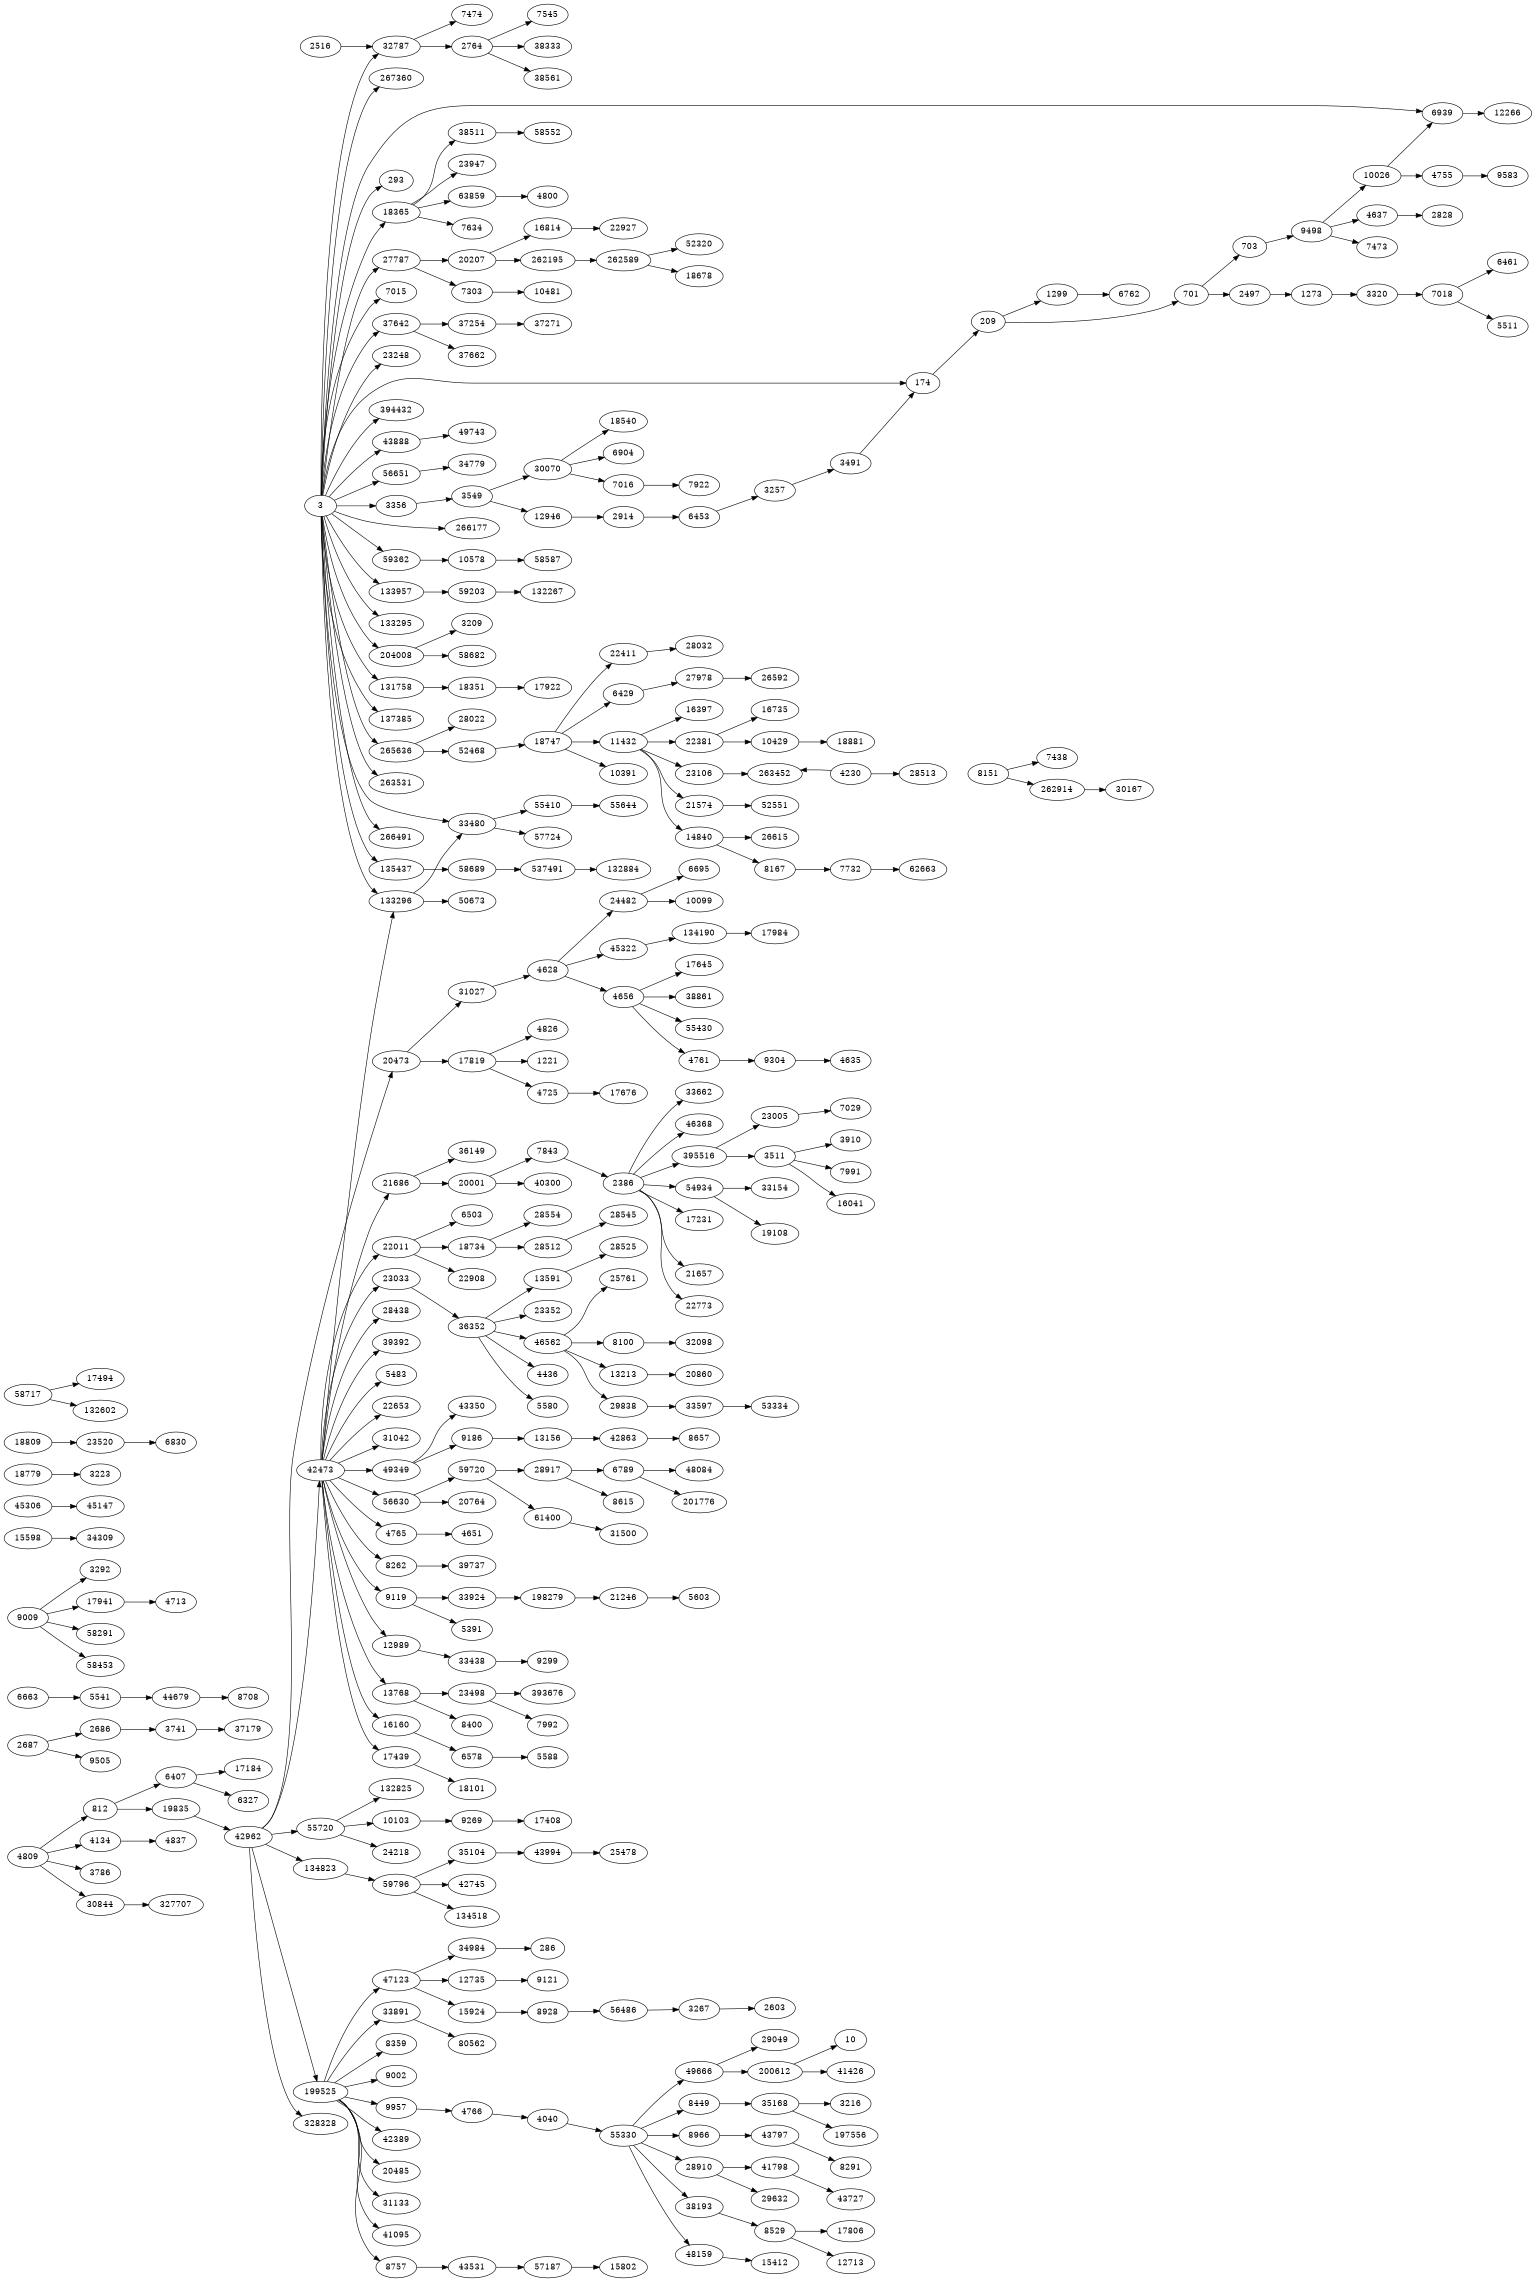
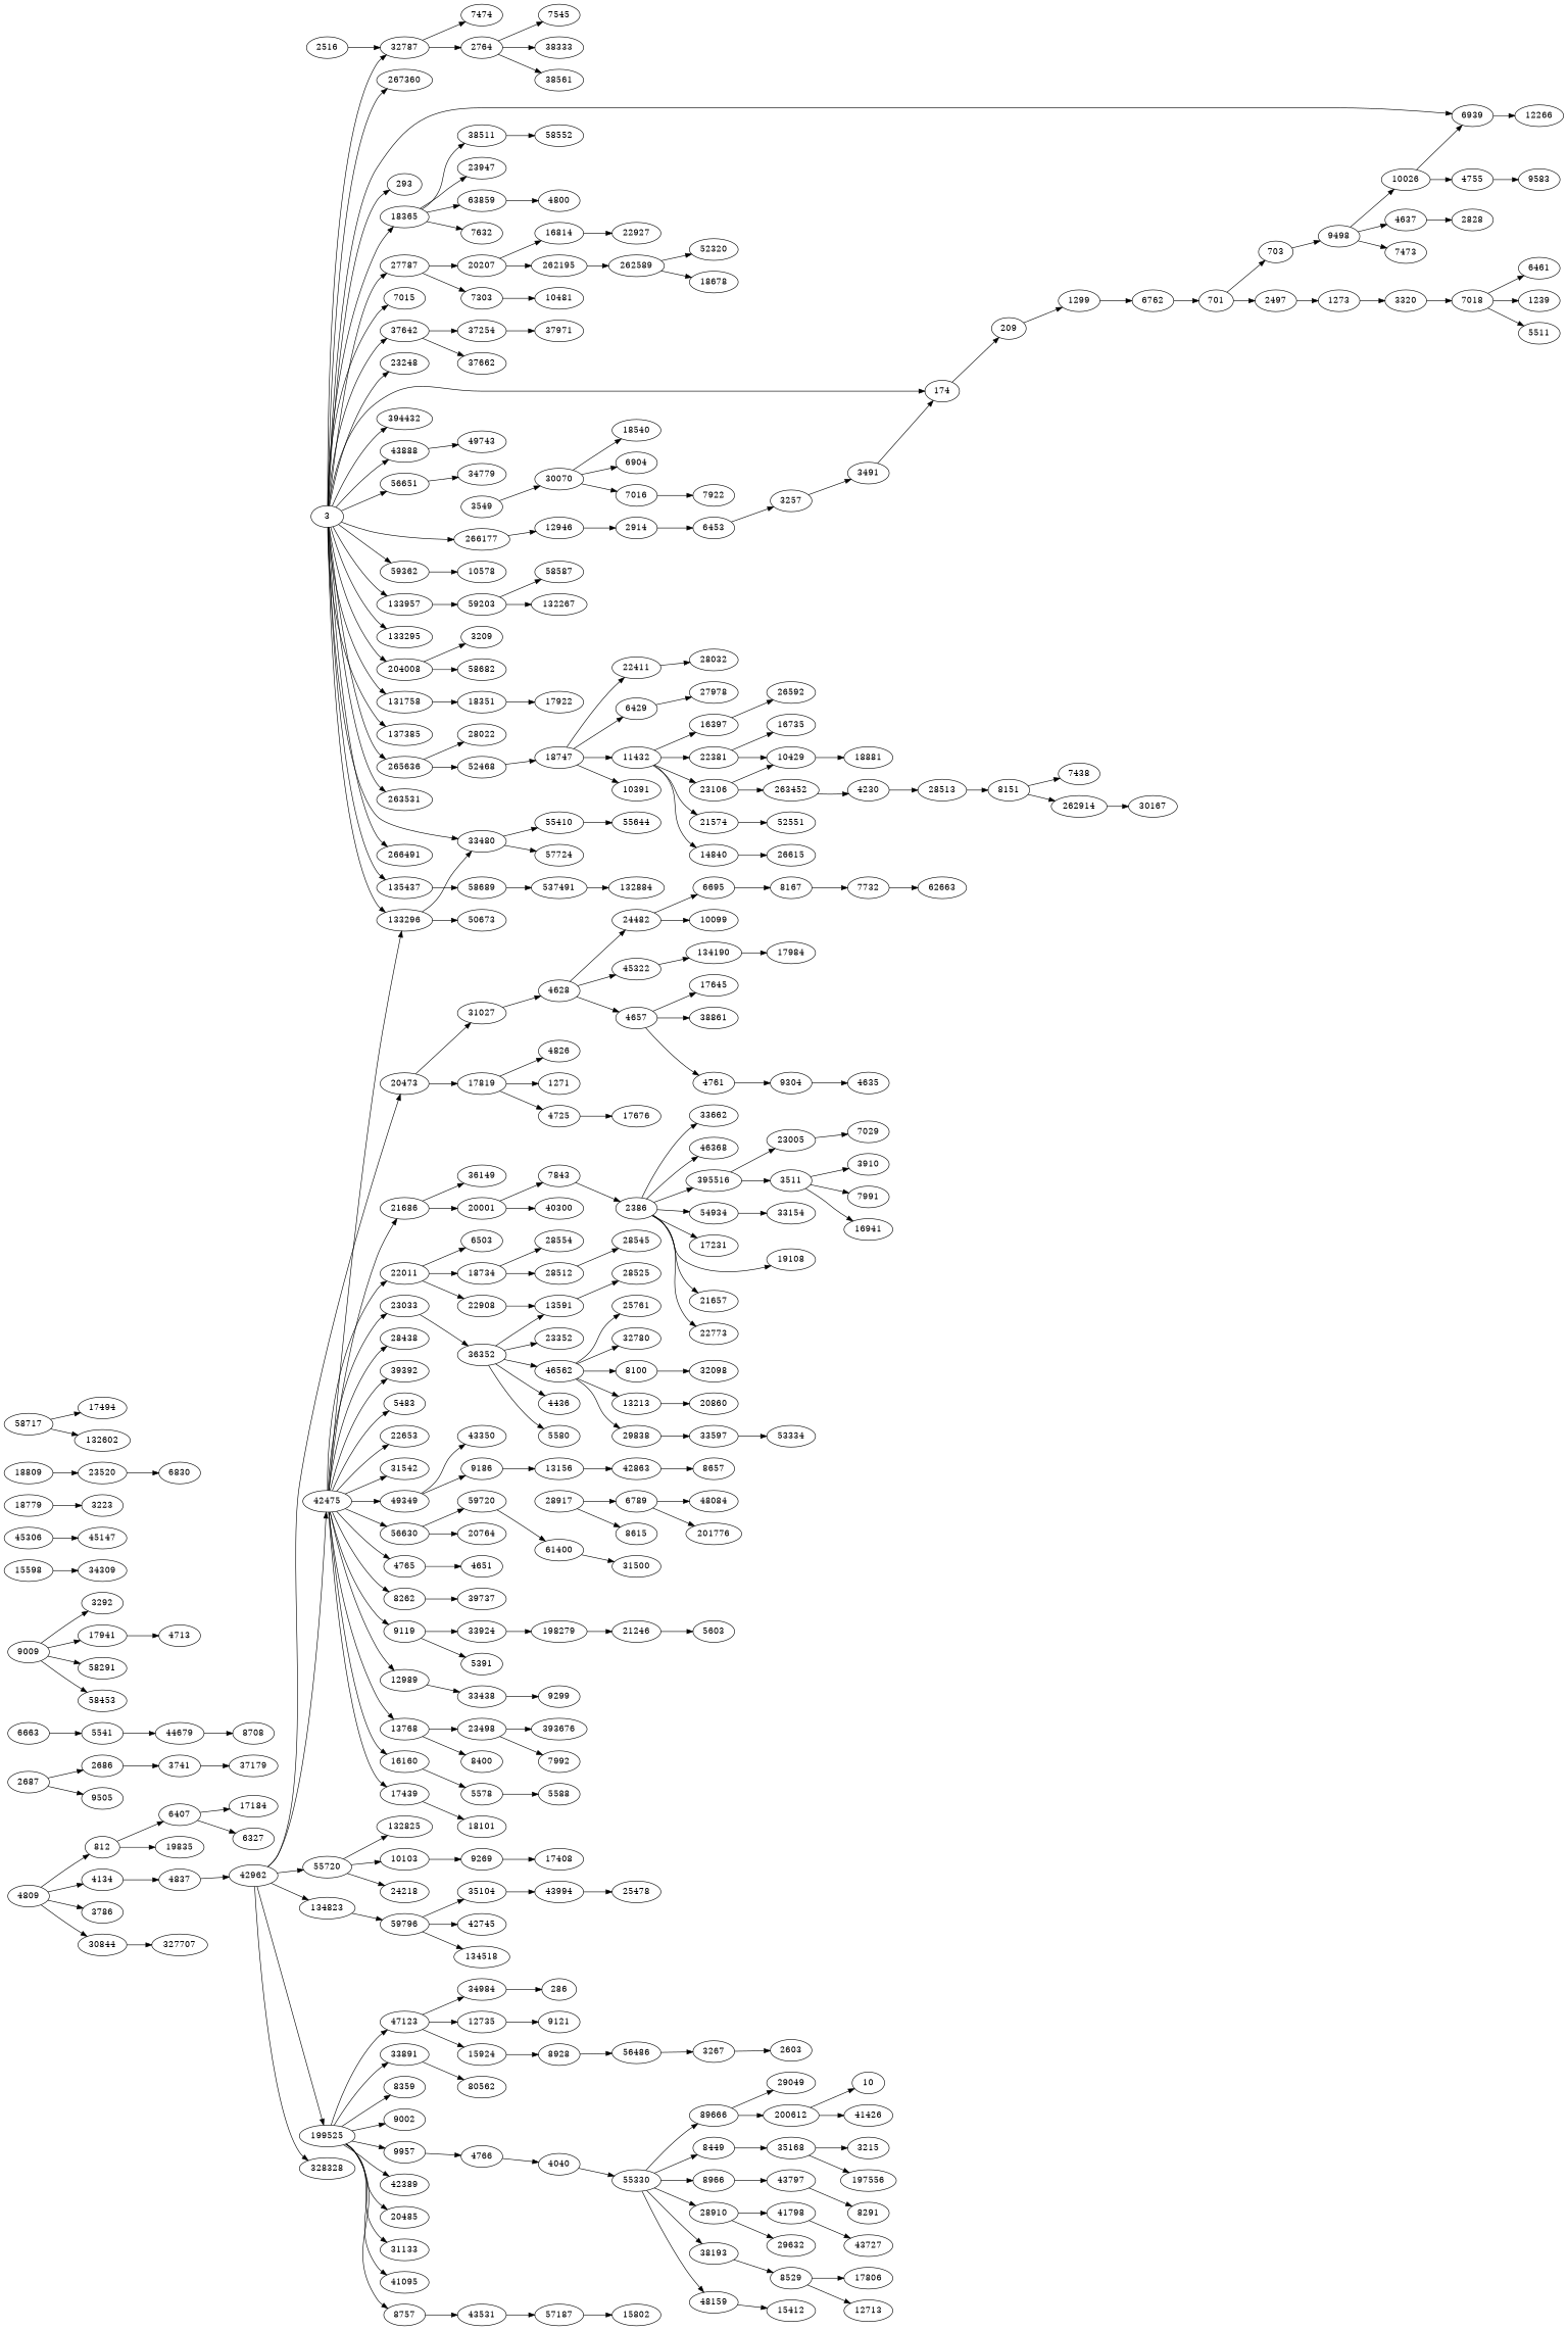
  digraph {
    rankdir=LR
    3
    174
    293
-   3356
    6939
    7015
    18365
    23248
    27787
    32787
    33480
    37642
    43888
    56651
    59362
    131758
    133295
    133296
    133957
    135437
    137385
    204008
    263531
    265636
    266177
    266491
    267360
    394432
    209
    3549
    12266
-   7632 [label=7634]
+   7632
    23947
    38511
    63859
    7303
    20207
    2764
    7474
    55410
    57724
    37254
    37662
    49743
    34779
    10578
    18351
    50673
    59203
    58689
    58682
    3209
    52468
    28022
    1299
    6762
    701
    703
    2497
    9498
    1273
    2516
    4637
    7473
    10026
    812
    6407
    19835
    6327
    17184
    3320
    7018
    2386
    17231
    19108
    21657
    22773
    33662
    46368
    54934
    395516
    33154
    n83 [label=3511]
    23005
    2686
    3741
    37179
    2687
    9505
    7545
    38333
    38561
    2914
    6453
    3257
    3491
    3267
    2603
    43797
    8291
+   1239
    5511
    6461
    n104 [label=12946]
    30070
    6904
    7016
    18540
    3910
    7991
-   16941 [label=16041]
+   16941
    4040
    55330
    8449
    28910
    38193
    48159
-   49666
+   49666 [label=89666]
    8966
    4134
    4837
    42962
    4230
    28513
    8151
    4628
-   4657 [label=4656]
+   4657
    24482
    n129 [label=45322]
    4761
    17645
    38861
-   55430
    6695
    10099
    134190
    2828
    9304
    4725
    17676
    4755
    9583
    4635
    4765
    4651
    4766
    4809
    3786
    30844
    327707
    20473
-   42473
+   42473 [label=42475]
    55720
    134823
    n155 [label=199525]
    328328
    5541
    44679
    8708
-   5578 [label=6578]
+   5578
    5588
    6429
    27978
    6663
    6789
    48084
    201776
    7922
    10481
    n170 [label=7732]
    62663
    7843
    8100
    32098
    7438
    262914
    30167
    8167
    8262
    39737
    35168
-   3216
+   3216 [label=3215]
    197556
    8529
    12713
    17806
    8757
    43531
    57187
    8928
    56486
    9009
    3292
    17941
    58291
    58453
    4713
    9119
    5391
    33924
    198279
    9186
    13156
    42863
    9269
    17408
    9957
    10103
    10429
    18881
    11432
    14840
    16397
    21574
    22381
    23106
    26615
    26592
    52551
    16735
    263452
    12735
    9121
    12989
    33438
    9299
    8657
    13213
    20860
    13591
    28525
    13768
    8400
    23498
    7992
    393676
    15598
    34309
    15924
    16160
    16814
    22927
    17439
    18101
    17819
-   1221
+   1221 [label=1271]
    4826
    45306
    45147
    17922
    58552
    4800
    18734
    28512
    28554
    28545
    18747
    10391
    22411
    28032
    18779
    3223
    18809
    23520
    6830
    20001
    40300
    262195
    262589
    31027
    21246
    5603
    21686
    36149
    22011
    6503
    22908
    7029
    23033
    36352
    4436
    5580
    23352
    46562
    29632
    41798
    43727
    28917
    8615
    29838
    33597
    53334
    55644
    n294 [label=80562]
    33891
    34984
    286
    35104
    43994
    25478
    25761
-   37271
+   32780
+   37271 [label=37971]
    28438
    39392
    5483
    22653
-   31042
+   31042 [label=31542]
    49349
    56630
    43350
    20764
    n313 [label=59720]
    24218
    132825
    59796
    47123
    8359
    9002
    n320 [label=42389]
    20485
    31133
    41095
    15802
    17984
    15412
    29049
    200612
    10
    41426
    61400
    n332 [label=537491]
    132884
    58717
    17494
    132602
    58587
    132267
    31500
    42745
    134518
    18678
    52320
    3 -> 174
    3 -> 293
-   3 -> 3356
    3 -> 6939
    3 -> 7015
    3 -> 18365
    3 -> 23248
    3 -> 27787
    3 -> 32787
    3 -> 33480
    3 -> 37642
    3 -> 43888
    3 -> 56651
    3 -> 59362
    3 -> 131758
    3 -> 133295
    3 -> 133296
    3 -> 133957
    3 -> 135437
    3 -> 137385
    3 -> 204008
    3 -> 263531
    3 -> 265636
    3 -> 266177
    3 -> 266491
    3 -> 267360
    3 -> 394432
    174 -> 209
-   3356 -> 3549
    6939 -> 12266
    18365 -> 7632
    18365 -> 23947
    18365 -> 38511
    18365 -> 63859
    27787 -> 7303
    27787 -> 20207
    32787 -> 2764
    32787 -> 7474
    33480 -> 55410
    33480 -> 57724
    37642 -> 37254
    37642 -> 37662
    43888 -> 49743
    56651 -> 34779
    59362 -> 10578
    131758 -> 18351
    133296 -> 33480
    133296 -> 50673
    133957 -> 59203
    135437 -> 58689
    204008 -> 58682
    204008 -> 3209
    265636 -> 52468
    265636 -> 28022
    209 -> 1299
-   3549 -> n104
+   266177 -> n104
    3549 -> 30070
    38511 -> 58552
    63859 -> 4800
    7303 -> 10481
    20207 -> 16814
    20207 -> 262195
    2764 -> 7545
    2764 -> 38333
    2764 -> 38561
    55410 -> 55644
    37254 -> 37271
    18351 -> 17922
-   10578 -> 58587
+   59203 -> 58587
    59203 -> 132267
    58689 -> n332
    52468 -> 18747
    1299 -> 6762
-   209 -> 701
+   6762 -> 701
    701 -> 703
    701 -> 2497
    703 -> 9498
    2497 -> 1273
    9498 -> 4637
    9498 -> 7473
    9498 -> 10026
    1273 -> 3320
    2516 -> 32787
    4637 -> 2828
    10026 -> 6939
    10026 -> 4755
    812 -> 6407
    812 -> 19835
    6407 -> 6327
    6407 -> 17184
    3320 -> 7018
+   7018 -> 1239
    7018 -> 5511
    7018 -> 6461
    2386 -> 17231
-   54934 -> 19108
+   2386 -> 19108
    2386 -> 21657
    2386 -> 22773
    2386 -> 33662
    2386 -> 46368
    2386 -> 54934
    2386 -> 395516
    54934 -> 33154
    395516 -> n83
    395516 -> 23005
    n83 -> 3910
    n83 -> 7991
    n83 -> 16941
    23005 -> 7029
    2686 -> 3741
    3741 -> 37179
    2687 -> 2686
    2687 -> 9505
    2914 -> 6453
    6453 -> 3257
    3257 -> 3491
    3491 -> 174
    3267 -> 2603
    43797 -> 8291
    n104 -> 2914
    30070 -> 6904
    30070 -> 7016
    30070 -> 18540
    7016 -> 7922
    4040 -> 55330
    55330 -> 8449
    55330 -> 28910
    55330 -> 38193
    55330 -> 48159
    55330 -> 49666
    55330 -> 8966
    8449 -> 35168
    28910 -> 29632
    28910 -> 41798
    38193 -> 8529
    48159 -> 15412
    49666 -> 29049
    49666 -> 200612
    8966 -> 43797
    4134 -> 4837
-   19835 -> 42962
+   4837 -> 42962
    42962 -> 20473
    42962 -> 42473
    42962 -> 55720
    42962 -> 134823
    42962 -> n155
    42962 -> 328328
    4230 -> 28513
+   28513 -> 8151
    8151 -> 7438
    8151 -> 262914
    4628 -> 4657
    4628 -> 24482
    4628 -> n129
    4657 -> 4761
    4657 -> 17645
    4657 -> 38861
-   4657 -> 55430
    24482 -> 6695
    24482 -> 10099
    n129 -> 134190
    4761 -> 9304
    134190 -> 17984
    9304 -> 4635
    4725 -> 17676
    4755 -> 9583
    4765 -> 4651
    4766 -> 4040
    4809 -> 812
    4809 -> 4134
    4809 -> 3786
    4809 -> 30844
    30844 -> 327707
    20473 -> 17819
    20473 -> 31027
    42473 -> 133296
    42473 -> 4765
    42473 -> 8262
    42473 -> 9119
    42473 -> 12989
    42473 -> 13768
    42473 -> 16160
    42473 -> 17439
    42473 -> 21686
    42473 -> 22011
    42473 -> 23033
    42473 -> 28438
    42473 -> 39392
    42473 -> 5483
    42473 -> 22653
    42473 -> 31042
    42473 -> 49349
    42473 -> 56630
    55720 -> 10103
    55720 -> 24218
    55720 -> 132825
    134823 -> 59796
    n155 -> 8757
    n155 -> 9957
    n155 -> 33891
    n155 -> 47123
    n155 -> 8359
    n155 -> 9002
    n155 -> n320
    n155 -> 20485
    n155 -> 31133
    n155 -> 41095
    5541 -> 44679
    44679 -> 8708
    5578 -> 5588
    6429 -> 27978
    6663 -> 5541
    6789 -> 48084
    6789 -> 201776
    n170 -> 62663
    7843 -> 2386
    8100 -> 32098
    262914 -> 30167
    8167 -> n170
    8262 -> 39737
    35168 -> 3216
    35168 -> 197556
    8529 -> 12713
    8529 -> 17806
    8757 -> 43531
    43531 -> 57187
    57187 -> 15802
    8928 -> 56486
    56486 -> 3267
    9009 -> 3292
    9009 -> 17941
    9009 -> 58291
    9009 -> 58453
    17941 -> 4713
    9119 -> 5391
    9119 -> 33924
    33924 -> 198279
    198279 -> 21246
    9186 -> 13156
    13156 -> 42863
    42863 -> 8657
    9269 -> 17408
    9957 -> 4766
    10103 -> 9269
    10429 -> 18881
    11432 -> 14840
    11432 -> 16397
    11432 -> 21574
    11432 -> 22381
    11432 -> 23106
-   14840 -> 8167
+   6695 -> 8167
    14840 -> 26615
-   27978 -> 26592
+   16397 -> 26592
    21574 -> 52551
    22381 -> 10429
    22381 -> 16735
+   23106 -> 10429
    23106 -> 263452
-   4230 -> 263452
+   263452 -> 4230
    12735 -> 9121
    12989 -> 33438
    33438 -> 9299
    13213 -> 20860
    13591 -> 28525
    13768 -> 8400
    13768 -> 23498
    23498 -> 7992
    23498 -> 393676
    15598 -> 34309
    15924 -> 8928
    16160 -> 5578
    16814 -> 22927
    17439 -> 18101
    17819 -> 4725
    17819 -> 1221
    17819 -> 4826
    45306 -> 45147
    18734 -> 28512
    18734 -> 28554
    28512 -> 28545
    18747 -> 6429
    18747 -> 11432
    18747 -> 10391
    18747 -> 22411
    22411 -> 28032
    18779 -> 3223
    18809 -> 23520
    23520 -> 6830
    20001 -> 7843
    20001 -> 40300
    262195 -> 262589
    262589 -> 18678
    262589 -> 52320
    31027 -> 4628
    21246 -> 5603
    21686 -> 20001
    21686 -> 36149
    22011 -> 18734
    22011 -> 6503
    22011 -> 22908
+   22908 -> 13591
    23033 -> 36352
    36352 -> 13591
    36352 -> 4436
    36352 -> 5580
    36352 -> 23352
    36352 -> 46562
    46562 -> 8100
    46562 -> 13213
    46562 -> 29838
    46562 -> 25761
+   46562 -> 32780
    41798 -> 43727
    28917 -> 6789
    28917 -> 8615
    29838 -> 33597
    33597 -> 53334
    33891 -> n294
    34984 -> 286
    35104 -> 43994
    43994 -> 25478
    49349 -> 9186
    49349 -> 43350
    56630 -> 20764
    56630 -> n313
-   n313 -> 28917
    n313 -> 61400
    59796 -> 35104
    59796 -> 42745
    59796 -> 134518
    47123 -> 12735
    47123 -> 15924
    47123 -> 34984
    200612 -> 10
    200612 -> 41426
    61400 -> 31500
    n332 -> 132884
    58717 -> 17494
    58717 -> 132602
  }
